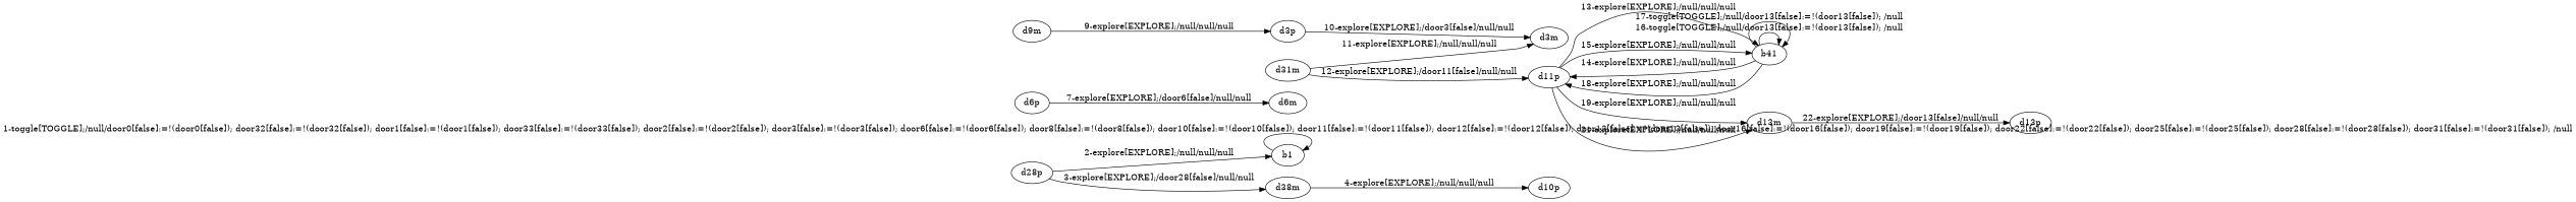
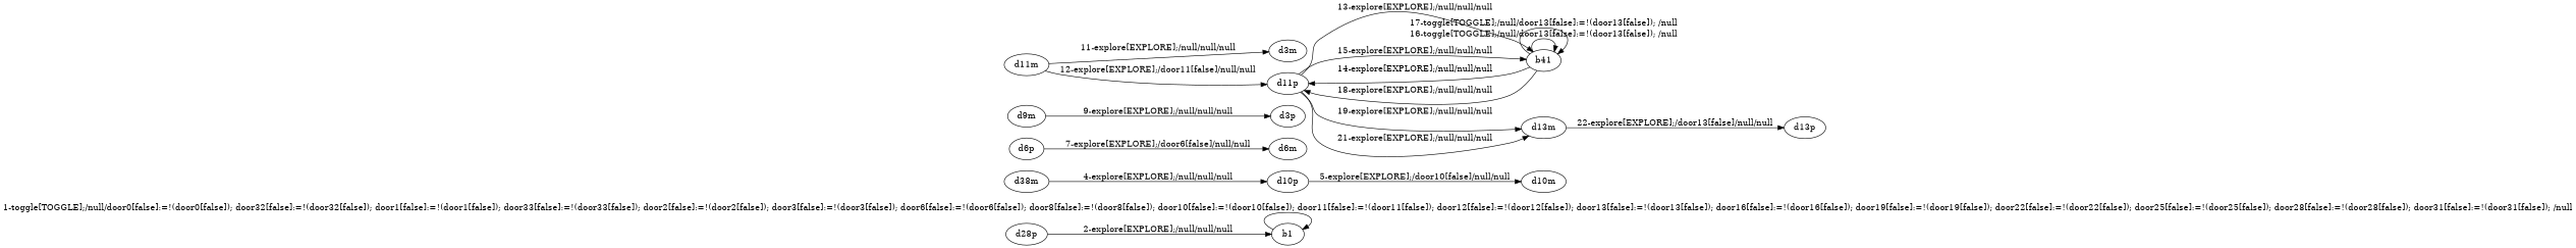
  digraph {
    rankdir=LR
    b1
    d28p
    n3 [label=d38m]
    d10p
+   d10m
    d6p
    d6m
    d9m
    d3p
    d3m
-   d11m [label=d31m]
+   d11m
    d11p
    b41
    d13m
    d13p
    b1 -> b1 [label="1-toggle[TOGGLE];/null/door0[false]:=!(door0[false]); door32[false]:=!(door32[false]); door1[false]:=!(door1[false]); door33[false]:=!(door33[false]); door2[false]:=!(door2[false]); door3[false]:=!(door3[false]); door6[false]:=!(door6[false]); door8[false]:=!(door8[false]); door10[false]:=!(door10[false]); door11[false]:=!(door11[false]); door12[false]:=!(door12[false]); door13[false]:=!(door13[false]); door16[false]:=!(door16[false]); door19[false]:=!(door19[false]); door22[false]:=!(door22[false]); door25[false]:=!(door25[false]); door28[false]:=!(door28[false]); door31[false]:=!(door31[false]); /null"]
    d28p -> b1 [label="2-explore[EXPLORE];/null/null/null"]
-   d28p -> n3 [label="3-explore[EXPLORE];/door28[false]/null/null"]
    n3 -> d10p [label="4-explore[EXPLORE];/null/null/null"]
+   d10p -> d10m [label="5-explore[EXPLORE];/door10[false]/null/null"]
    d6p -> d6m [label="7-explore[EXPLORE];/door6[false]/null/null"]
    d9m -> d3p [label="9-explore[EXPLORE];/null/null/null"]
-   d3p -> d3m [label="10-explore[EXPLORE];/door3[false]/null/null"]
    d11m -> d3m [label="11-explore[EXPLORE];/null/null/null"]
    d11m -> d11p [label="12-explore[EXPLORE];/door11[false]/null/null"]
    d11p -> b41 [label="13-explore[EXPLORE];/null/null/null"]
    d11p -> b41 [label="15-explore[EXPLORE];/null/null/null"]
    d11p -> d13m [label="19-explore[EXPLORE];/null/null/null"]
    d11p -> d13m [label="21-explore[EXPLORE];/null/null/null"]
    b41 -> d11p [label="14-explore[EXPLORE];/null/null/null"]
    b41 -> d11p [label="18-explore[EXPLORE];/null/null/null"]
    b41 -> b41 [label="16-toggle[TOGGLE];/null/door13[false]:=!(door13[false]); /null"]
    b41 -> b41 [label="17-toggle[TOGGLE];/null/door13[false]:=!(door13[false]); /null"]
    d13m -> d13p [label="22-explore[EXPLORE];/door13[false]/null/null"]
  }
